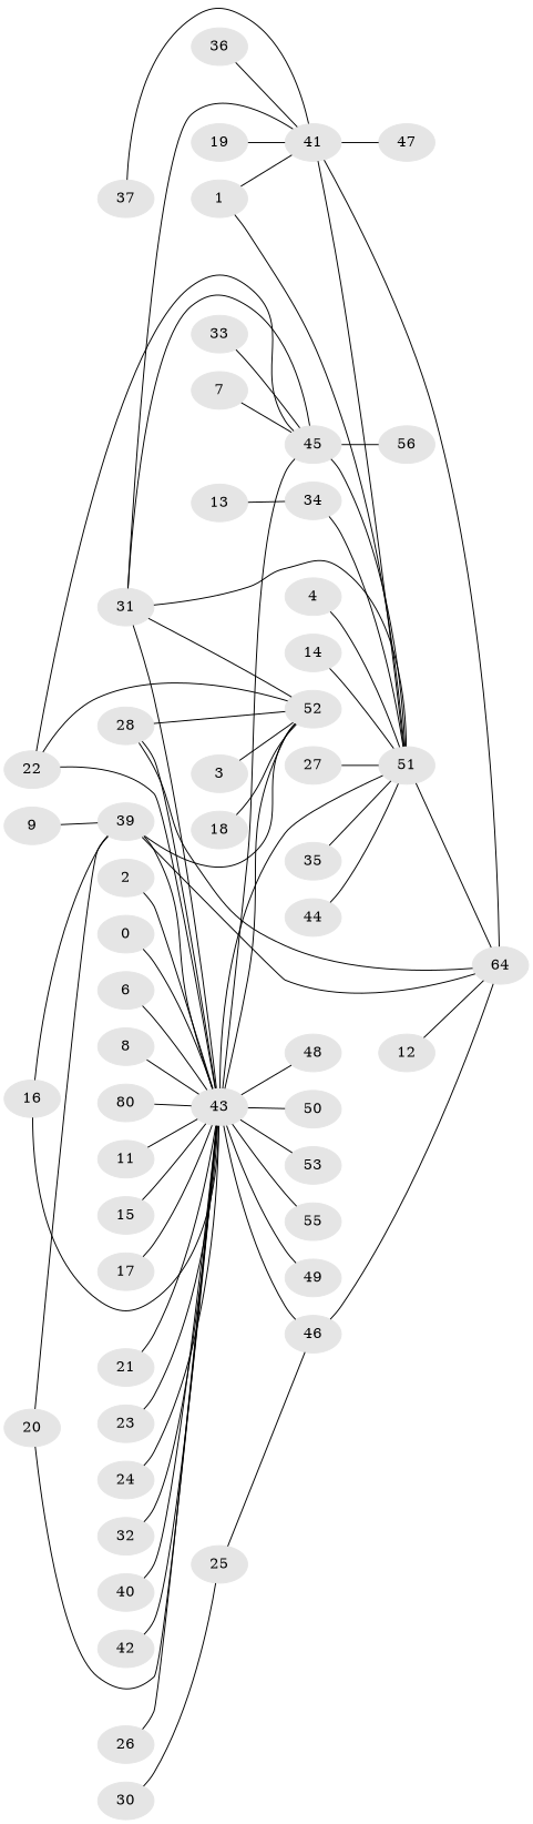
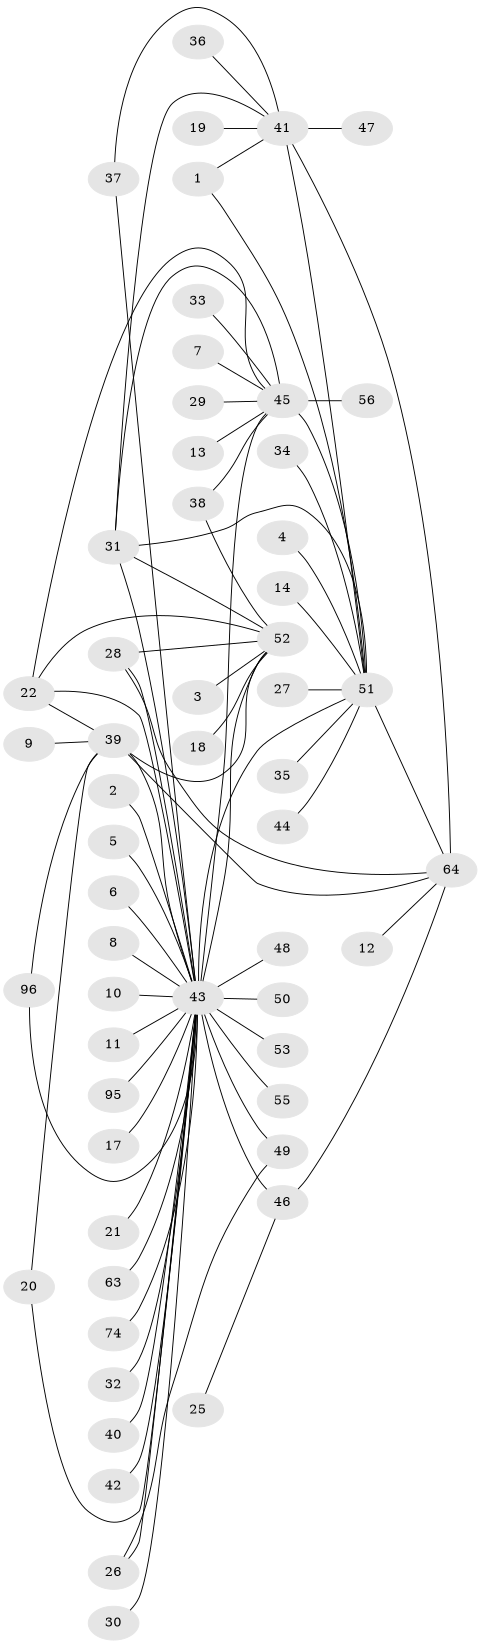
  graph {
    rankdir=LR
    node [color=gray90 style=filled]
    edge [weight=1.0]
    1
    41
    51
    n4 [label=64]
    47
    2
    43
    52
    45
    46
    49
    48
    50
    53
    55
    3
    4
-   5 [label=0]
+   5
    6
    7
    56
    8
    9
    39
-   10 [label=80]
+   10
    11
    12
    13
    14
-   15
-   16
+   15 [label=95]
+   16 [label=96]
    17
    18
    19
    20
    21
    22
-   23
-   24
+   23 [label=63]
+   24 [label=74]
    25
    26
    27
    28
+   29
    30
    31
    32
    33
    34
    35
    36
    37
+   38
    40
    42
    44
    1 -- 41
    1 -- 51
    41 -- 51
    41 -- n4
    41 -- 47
    51 -- n4 [weight=2.0]
    2 -- 43
    43 -- 51 [weight=3.0]
    43 -- 52
    43 -- 45
    43 -- 46 [weight=2.0]
    43 -- 49
    43 -- 48
    43 -- 50
    43 -- 53
    43 -- 55
    45 -- 51
    45 -- 56
    46 -- n4
    3 -- 52
    4 -- 51
    5 -- 43
    6 -- 43
    7 -- 45
    8 -- 43
    9 -- 39
    39 -- n4
    39 -- 43
    39 -- 52
    10 -- 43
    11 -- 43
    12 -- n4
-   13 -- 34
+   13 -- 45
    14 -- 51
    15 -- 43
    16 -- 43
    16 -- 39
    17 -- 43
    18 -- 52
    19 -- 41
    20 -- 43
    20 -- 39
    21 -- 43
    22 -- 43 [weight=2.0]
    22 -- 52
    22 -- 45
+   22 -- 39
    23 -- 43
    24 -- 43
    25 -- 46
    26 -- 43
+   26 -- 49
    27 -- 51
    28 -- n4
    28 -- 43 [weight=2.0]
    28 -- 52
-   30 -- 25
+   29 -- 45
+   30 -- 43
    31 -- 41
    31 -- 51
    31 -- 43
    31 -- 52
    31 -- 45
    32 -- 43
    33 -- 45
    34 -- 51
    35 -- 51
    36 -- 41
    37 -- 41
+   37 -- 43 [weight=3.0]
+   38 -- 52
+   38 -- 45
    40 -- 43
    42 -- 43 [weight=2.0]
    44 -- 51
  }
